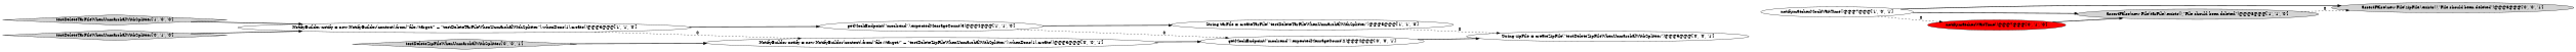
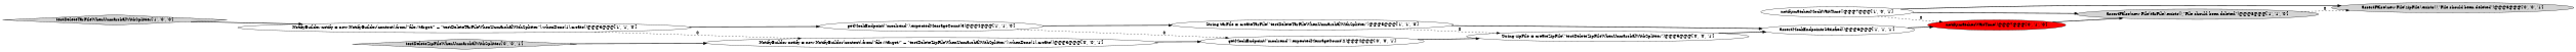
  digraph {
    fontname="DejaVu Serif"
    rankdir=LR
    node [fillcolor=white fontname="DejaVu Serif" shape=ellipse style=filled]
    edge [fontname="DejaVu Serif" style=bold]
    n1 [label="NotifyBuilder notify = new NotifyBuilder(context).from(\"file://target/\" + \"testDeleteZipFileWhenUnmarshalWithSplitter\").whenDone(1).create()@@@3@@@['0', '0', '1']"]
    n2 [label="getMockEndpoint(\"mock:end\").expectedMessageCount(2)@@@4@@@['0', '0', '1']"]
    n3 [label="String zipFile = createZipFile(\"testDeleteZipFileWhenUnmarshalWithSplitter\")@@@5@@@['0', '0', '1']"]
    n4 [fillcolor=lightgray label="assertFalse(new File(zipFile).exists(),\"File should been deleted\")@@@8@@@['0', '0', '1']"]
    n5 [fillcolor=lightgray label="assertFalse(new File(tarFile).exists(),\"File should been deleted\")@@@8@@@['1', '1', '0']"]
+   n6 [label="assertMockEndpointsSatisfied()@@@6@@@['1', '1', '1']"]
    n7 [fillcolor=red label="notify.matchesWaitTime()@@@7@@@['0', '1', '0']"]
    n8 [label="notify.matchesMockWaitTime()@@@7@@@['1', '0', '1']"]
    n9 [label="String tarFile = createTarFile(\"testDeleteTarFileWhenUnmarshalWithSplitter\")@@@5@@@['1', '1', '0']"]
    n10 [fillcolor=lightgray label="testDeleteZipFileWhenUnmarshalWithSplitter['0', '0', '1']" shape=diamond]
    n11 [label="getMockEndpoint(\"mock:end\").expectedMessageCount(3)@@@4@@@['1', '1', '0']"]
    n12 [fillcolor=lightgray label="testDeleteTarFileWhenUnmarshalWithSplitter['1', '0', '0']" shape=diamond]
    n13 [label="NotifyBuilder notify = new NotifyBuilder(context).from(\"file://target/\" + \"testDeleteTarFileWhenUnmarshalWithSplitter\").whenDone(1).create()@@@3@@@['1', '1', '0']"]
-   n14 [fillcolor=lightgray label="testDeleteTarFileWhenUnmarshalWithSplitter['0', '1', '0']" shape=diamond]
    n1 -> n2
    n2 -> n3
+   n3 -> n6
    n5 -> n4 [label=0 style=dashed]
+   n6 -> n7
    n7 -> n5
    n8 -> n4
    n8 -> n5
    n8 -> n7 [label=0 style=dashed]
    n9 -> n3 [label=0 style=dashed]
+   n9 -> n6
    n10 -> n1
    n11 -> n2 [label=0 style=dashed]
    n11 -> n9
    n12 -> n13
    n13 -> n1 [label=0 style=dashed]
    n13 -> n11
-   n14 -> n13
  }
